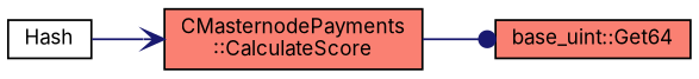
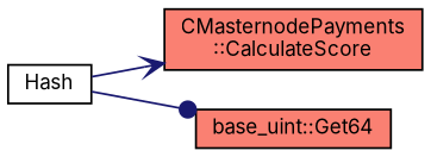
  digraph {
    fontname=Inter
    rankdir=LR
    node [color=black fillcolor=salmon fontname=Inter fontsize=10 shape=record style=filled]
    edge [color=midnightblue fontname=Inter fontsize=10 labelfontname=Helvetica labelfontsize=10 style=solid]
    n1 [fontcolor=black height=0.2 label="CMasternodePayments\l::CalculateScore" width=0.4]
    n2 [height=0.2 label="base_uint::Get64" width=0.4]
    n3 [fillcolor=white height=0.2 label=Hash width=0.4]
-   n1 -> n2 [arrowhead=dot]
+   n3 -> n2 [arrowhead=dot]
    n3 -> n1 [arrowhead=vee]
  }
